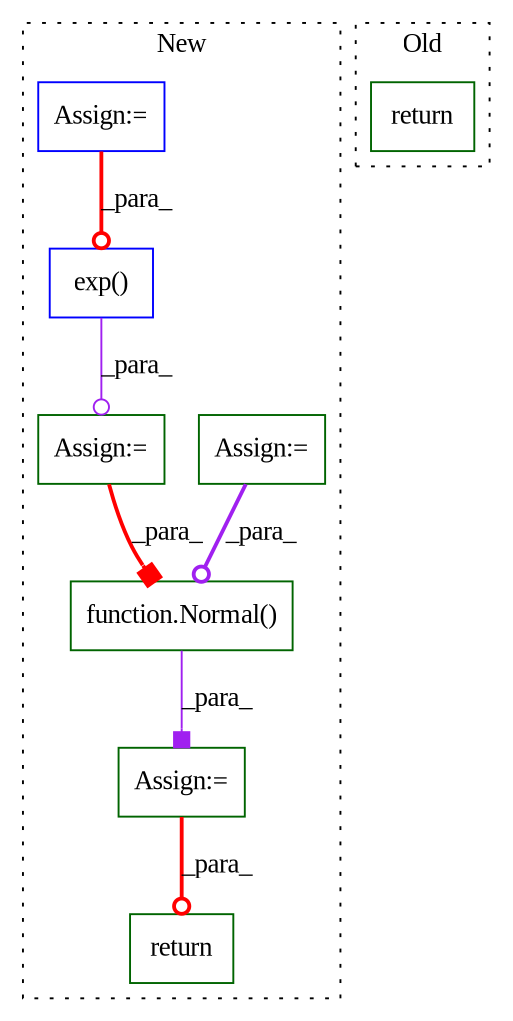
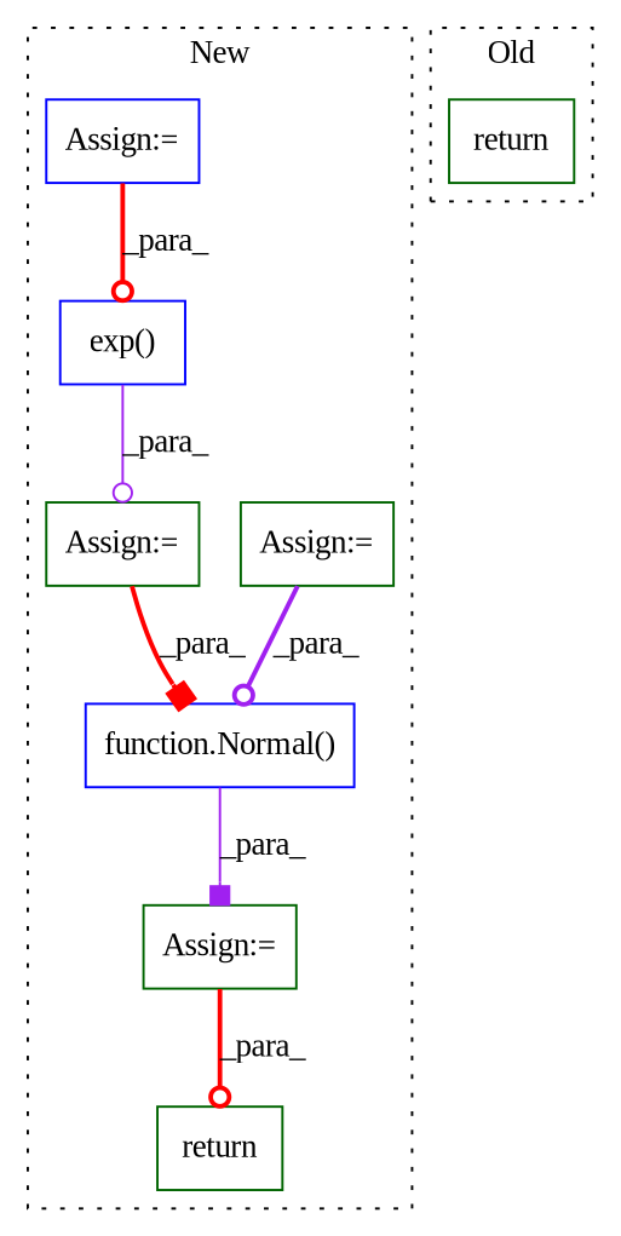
  digraph {
    fontname="Liberation Serif"
    node [a=68 l=3 shape=box color=darkgreen fontname="Liberation Serif"]
    edge [color=purple style=bold arrowhead=odot fontname="Liberation Serif"]
-   n1 [a=75 l="7,1" label="function.Normal()" s="1312,1328"]
+   n1 [a=75 l="7,1" label="function.Normal()" s="1312,1328" color=blue]
    n2 [a=93 l=7 label=return s=1679]
    n3 [label="Assign:=" s=1535]
    n4 [label="Assign:=" s=1262]
    n5 [a=75 l="10,1" label="exp()" s="1265,1284" color=blue]
    n6 [label="Assign:=" s=1075]
    n7 [label="Assign:=" s=1198 color=blue]
    n8 [a=93 l=7 label=return s=563]
    subgraph cluster_1 {
      label=New
      style=dotted
      n1
      n2
      n3
      n4
      n5
      n6
      n7
    }
    subgraph cluster_2 {
      label=Old
      style=dotted
      n8
    }
    n1 -> n3 [label=_para_ style=solid arrowhead=box]
    n3 -> n2 [label=_para_ color=red]
    n4 -> n1 [label=_para_ color=red arrowhead=box]
    n5 -> n4 [label=_para_ style=solid]
    n6 -> n1 [label=_para_]
    n7 -> n5 [label=_para_ color=red]
  }
